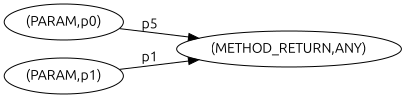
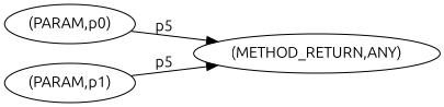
  digraph {
    fontname=Ubuntu
    rankdir=LR
    node [fontname=Ubuntu]
    edge [fontname=Ubuntu]
    n1 [label=<(PARAM,p0)>]
    n2 [label=<(METHOD_RETURN,ANY)>]
    n3 [label=<(PARAM,p1)>]
    n1 -> n2 [label=p5]
-   n3 -> n2 [label=p1]
+   n3 -> n2 [label=p5]
  }
